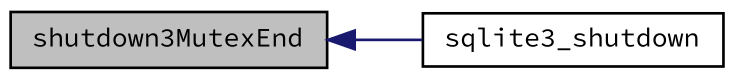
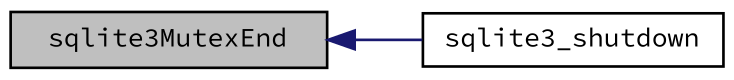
  digraph {
    rankdir=LR
    fontname="Source Code Pro"
    node [color=black fontname="Source Code Pro" fontsize=10 shape=record style=filled]
-   n1 [fillcolor=grey75 fontcolor=black height=0.2 label=shutdown3MutexEnd width=0.4]
+   n1 [fillcolor=grey75 fontcolor=black height=0.2 label=sqlite3MutexEnd width=0.4]
    n2 [fillcolor=white height=0.2 label=sqlite3_shutdown width=0.4]
    n1 -> n2 [color=midnightblue dir=back fontname="Source Code Pro" fontsize=10 labelfontname=FreeSans labelfontsize=10 style=solid]
  }
